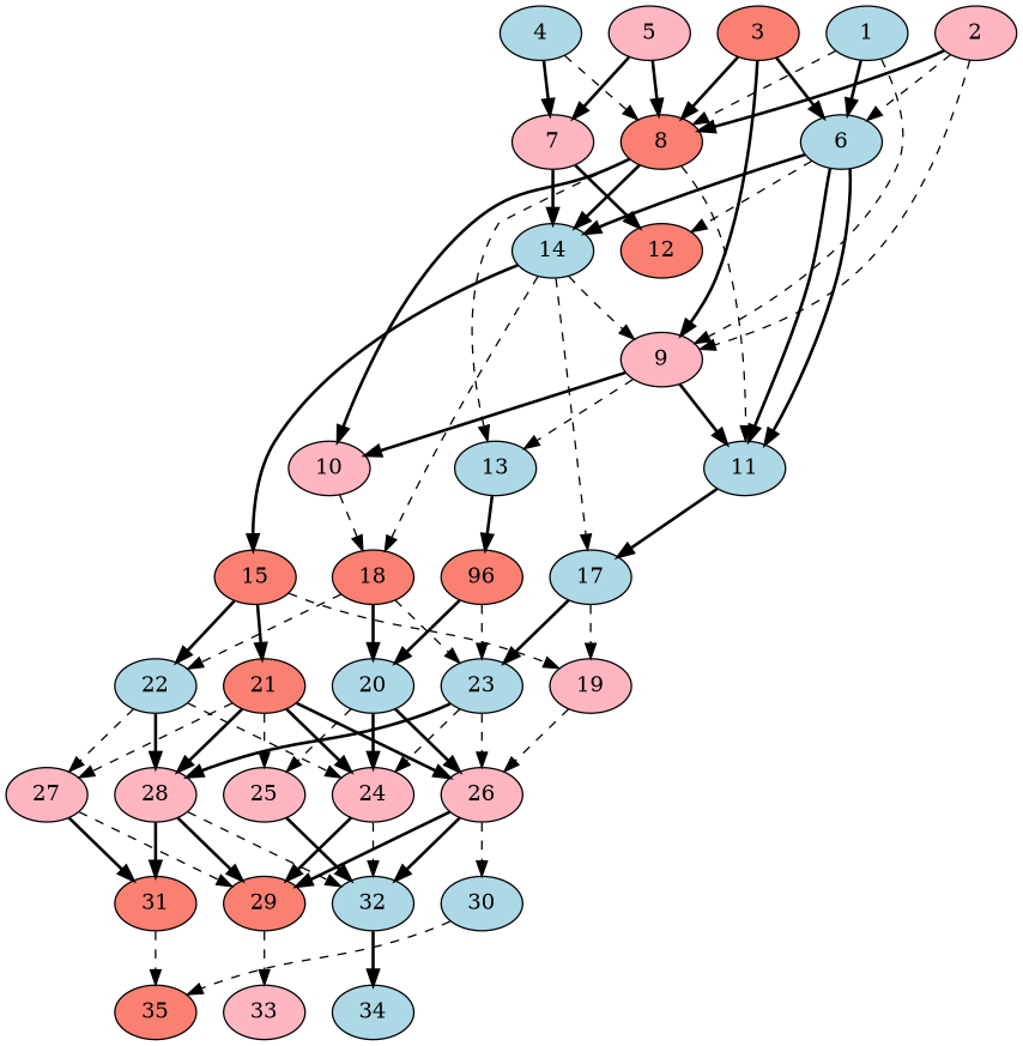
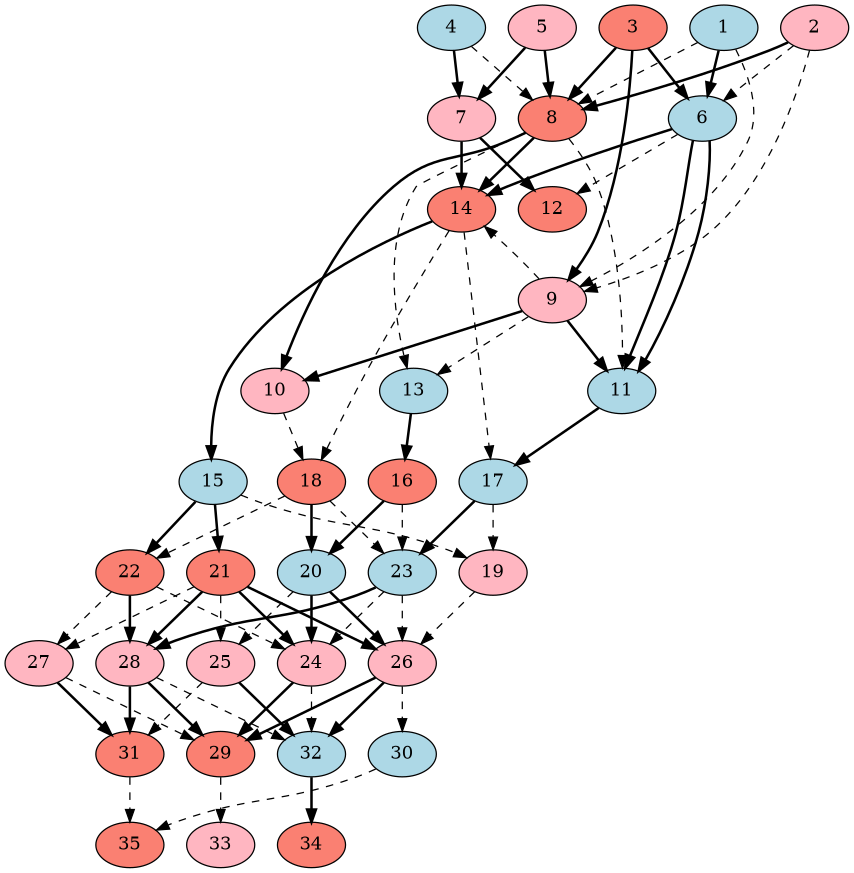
  digraph {
    node [alpha=0.13 fillcolor=lightblue style=filled]
    edge [style=bold]
    1 [alpha=0.17 expect_size=40107008]
    6 [alpha=0.18 expect_size=23107584]
    8 [alpha=0.07 expect_size=43773952 fillcolor=salmon]
    9 [alpha=0.14 expect_size=47171584 fillcolor=lightpink]
    11 [alpha=0.03 expect_size=38751232]
    12 [expect_size=30570496 fillcolor=salmon]
-   14 [alpha=0.19 expect_size=28163072]
+   14 [alpha=0.19 expect_size=28163072 fillcolor=salmon]
    10 [alpha=0.03 expect_size=42633216 fillcolor=lightpink]
    13 [alpha=0.12 expect_size=49523712]
    17 [alpha=0.06 expect_size=28556288]
    18 [alpha=0.08 expect_size=7682048 fillcolor=salmon]
-   15 [alpha=0.14 expect_size=12274688 fillcolor=salmon]
-   16 [alpha=0.18 expect_size=32985088 fillcolor=salmon label=96]
+   15 [alpha=0.14 expect_size=12274688]
+   16 [alpha=0.18 expect_size=32985088 fillcolor=salmon]
    2 [alpha=0.08 expect_size=31851520 fillcolor=lightpink]
    3 [alpha=0.11 expect_size=47713280 fillcolor=salmon]
    4 [expect_size=7080960]
    7 [alpha=0.11 expect_size=23085056 fillcolor=lightpink]
    5 [alpha=0.09 expect_size=25042944 fillcolor=lightpink]
    23 [expect_size=10044416]
    19 [alpha=0.08 expect_size=23425024 fillcolor=lightpink]
-   22 [alpha=0.14 expect_size=25391104]
+   22 [alpha=0.14 expect_size=25391104 fillcolor=salmon]
    20 [alpha=0.03 expect_size=9937920]
    21 [expect_size=17739776 fillcolor=salmon]
    24 [expect_size=37942272 fillcolor=lightpink]
    27 [alpha=0.01 expect_size=16893952 fillcolor=lightpink]
    28 [alpha=0.01 expect_size=31913984 fillcolor=lightpink]
    26 [alpha=0.17 expect_size=20662272 fillcolor=lightpink]
    25 [alpha=0.02 expect_size=35208192 fillcolor=lightpink]
    29 [alpha=0.18 expect_size=51651584 fillcolor=salmon]
    32 [alpha=0.18 expect_size=13293568]
    30 [alpha=0.12 expect_size=23037952]
    31 [alpha=0.19 expect_size=30087168 fillcolor=salmon]
    33 [alpha=0.15 expect_size=46451712 fillcolor=lightpink]
-   34 [alpha=0.02 expect_size=30476288]
+   34 [alpha=0.02 expect_size=30476288 fillcolor=salmon]
    35 [alpha=0.12 expect_size=14390272 fillcolor=salmon]
    1 -> 6
    1 -> 8 [style=dashed]
    1 -> 9 [style=dashed]
    6 -> 11
    6 -> 11
    6 -> 12 [style=dashed]
    6 -> 14
    8 -> 11 [style=dashed]
    8 -> 14
    8 -> 10
    8 -> 13 [style=dashed]
    9 -> 11
-   14 -> 9 [style=dashed]
+   9 -> 14 [style=dashed]
    9 -> 10
    9 -> 13 [style=dashed]
    11 -> 17
    14 -> 17 [style=dashed]
    14 -> 18 [style=dashed]
    14 -> 15
    10 -> 18 [style=dashed]
    13 -> 16
    17 -> 23
    17 -> 19 [style=dashed]
    18 -> 23 [style=dashed]
    18 -> 22 [style=dashed]
    18 -> 20
    15 -> 19 [style=dashed]
    15 -> 22
    15 -> 21
    16 -> 23 [style=dashed]
    16 -> 20
    2 -> 6 [style=dashed]
    2 -> 8
    2 -> 9 [style=dashed]
    3 -> 6
    3 -> 8
    3 -> 9
    4 -> 8 [style=dashed]
    4 -> 7
    7 -> 12
    7 -> 14
    5 -> 8
    5 -> 7
    23 -> 24 [style=dashed]
    23 -> 28
    23 -> 26 [style=dashed]
    19 -> 26 [style=dashed]
    22 -> 24 [style=dashed]
    22 -> 27 [style=dashed]
    22 -> 28
    20 -> 24
    20 -> 26
    20 -> 25 [style=dashed]
    21 -> 24
    21 -> 27 [style=dashed]
    21 -> 28
    21 -> 26
    21 -> 25 [style=dashed]
    24 -> 29
    24 -> 32 [style=dashed]
    27 -> 29 [style=dashed]
    27 -> 31
    28 -> 29
    28 -> 32 [style=dashed]
    28 -> 31
    26 -> 29
    26 -> 32
    26 -> 30 [style=dashed]
    25 -> 32
+   25 -> 31 [style=dashed]
    29 -> 33 [style=dashed]
    32 -> 34
    30 -> 35 [style=dashed]
    31 -> 35 [style=dashed]
  }
